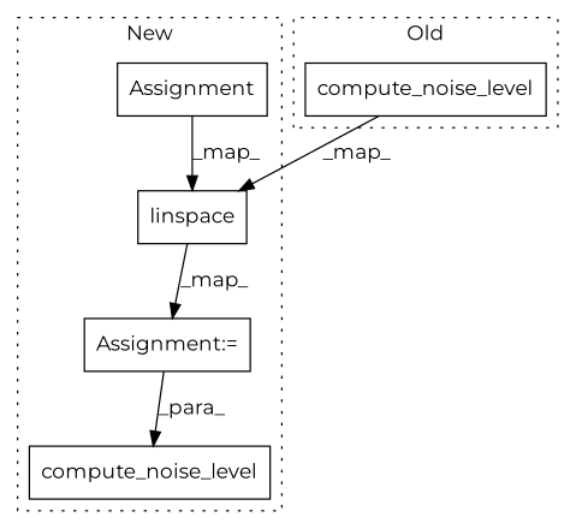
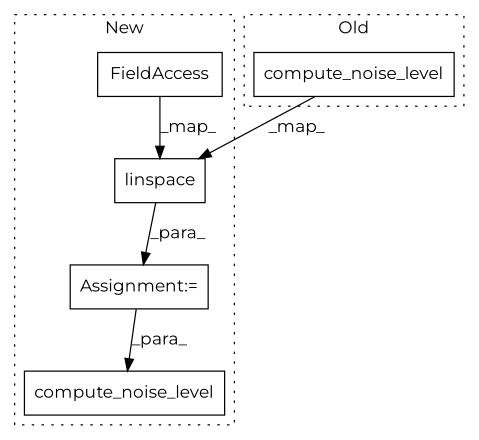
  digraph {
    fontname=Montserrat
    node [a=32 fontname=Montserrat l="20,1" shape=box]
    edge [fontname=Montserrat]
    n1 [l="9,1" label=linspace s="10614,10702"]
    n2 [label=compute_noise_level s="10763,10788"]
-   n3 [a=22 l=5 label=Assignment s=10608]
+   n3 [a=22 l=5 label=FieldAccess s=10608]
    n4 [a=7 l=1 label="Assignment:=" s=10607]
    n5 [label=compute_noise_level s="10651,10750"]
    subgraph cluster_1 {
      label=New
      style=dotted
      n1
      n2
      n3
      n4
    }
    subgraph cluster_2 {
      label=Old
      style=dotted
      n5
    }
-   n1 -> n4 [label=_map_]
+   n1 -> n4 [label=_para_]
    n3 -> n1 [label=_map_]
    n4 -> n2 [label=_para_]
    n5 -> n1 [label=_map_]
  }
